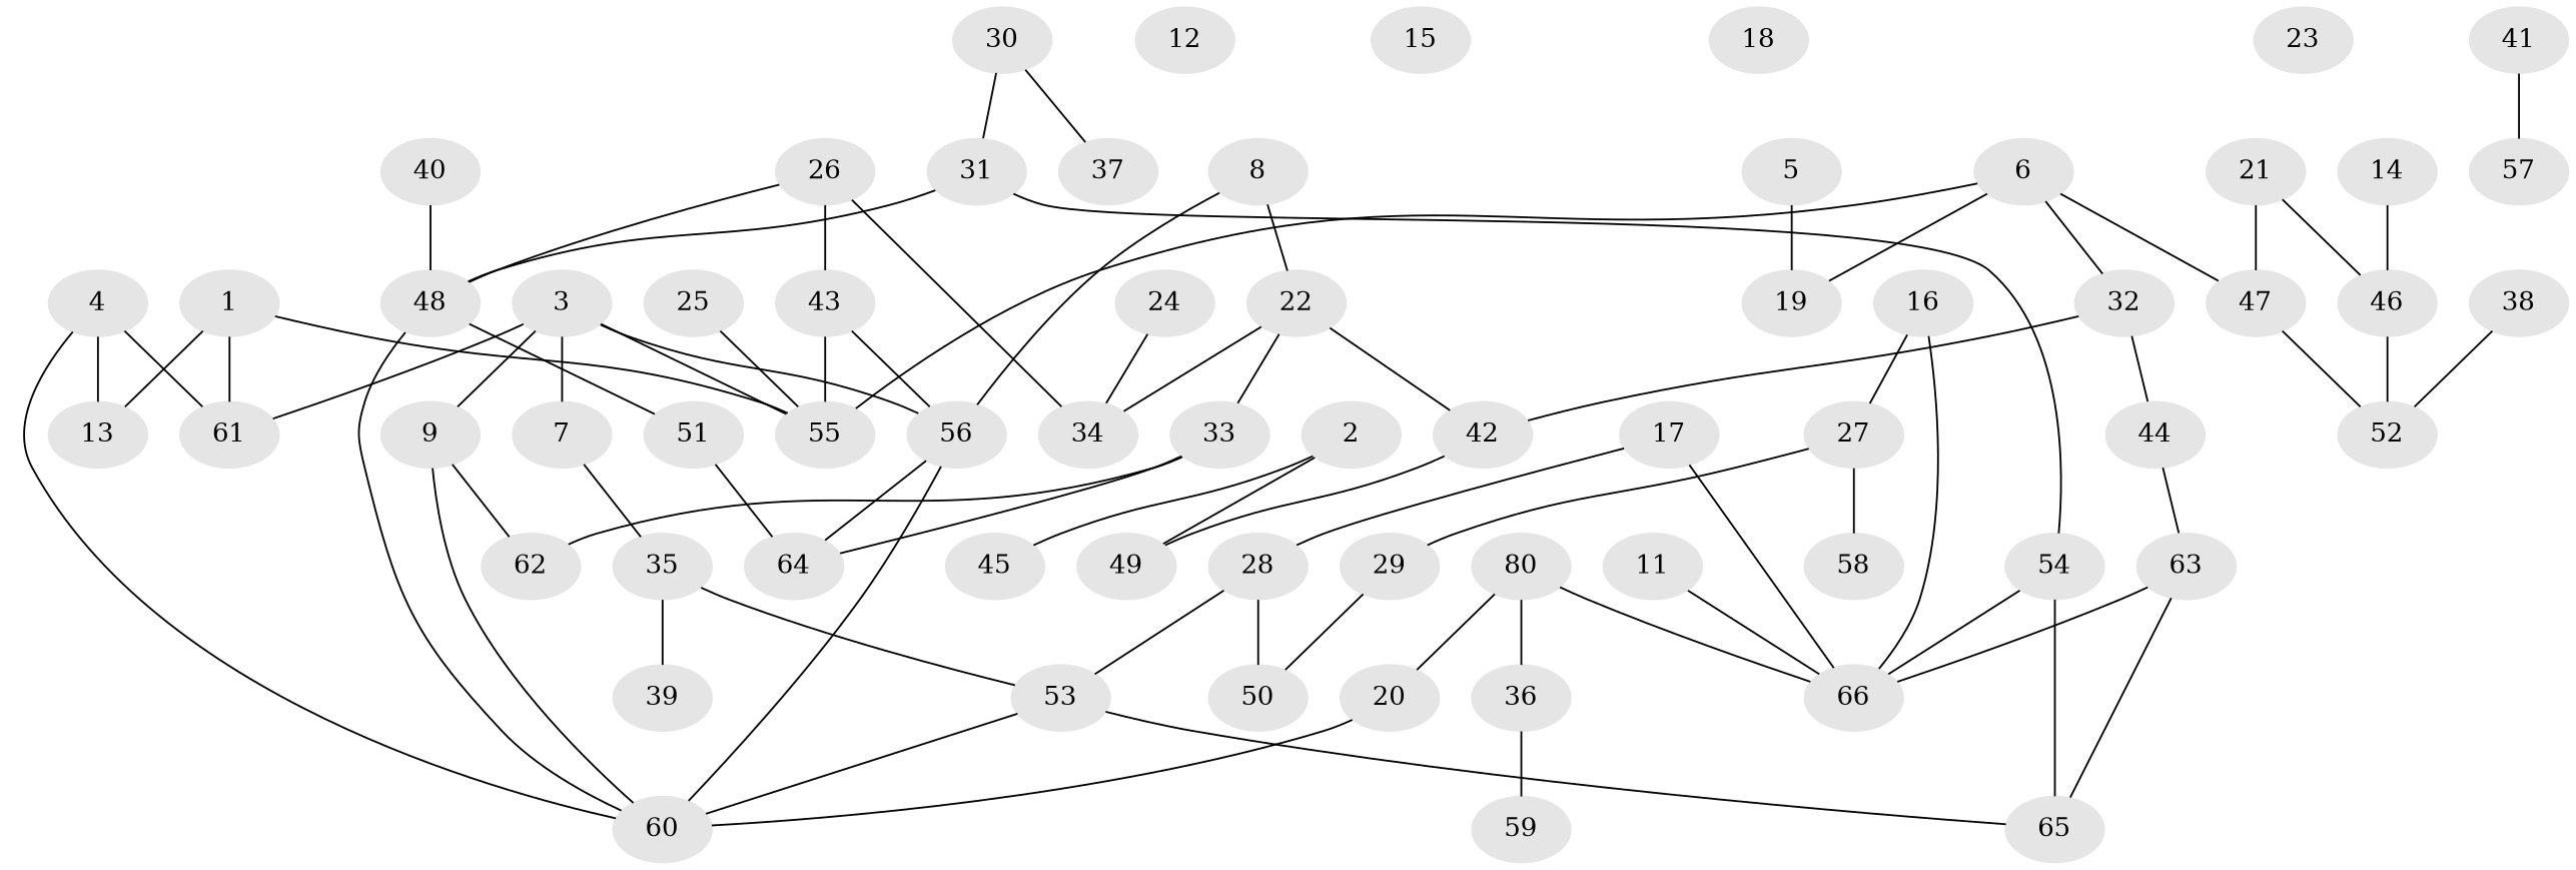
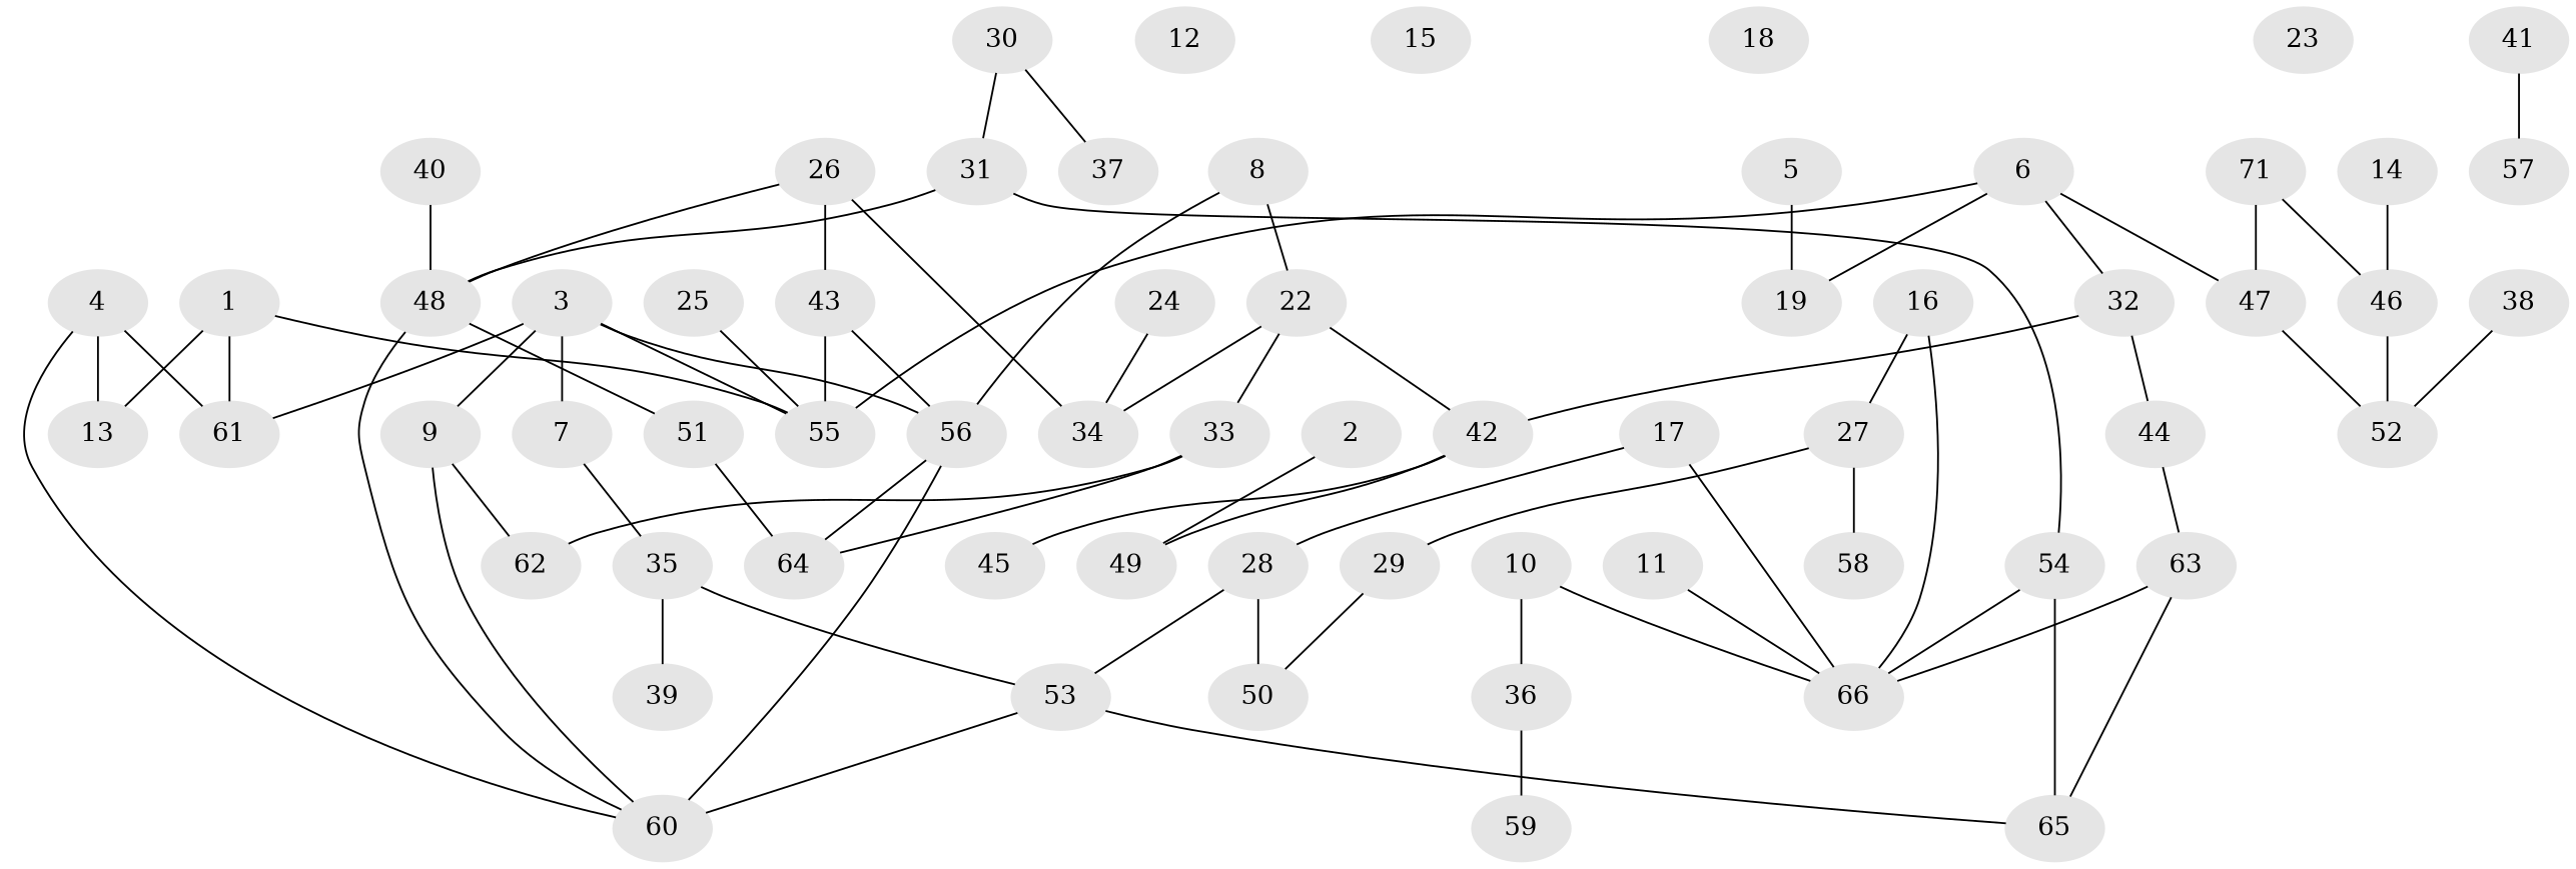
  graph {
    node [color=gray90 style=filled]
    1
    13
    61
    55
    25
    2
    45
    49
    3
    7
    9
    56
    35
    60
    62
    64
    4
    5
    19
    6
    32
    47
    42
    44
    52
    53
    39
    8
    22
    33
    34
-   10 [label=80]
-   20
+   10
    36
    66
    59
    11
    12
    14
    46
    15
    16
    27
    29
    58
    17
    28
    50
    18
-   21
+   21 [label=71]
    23
    24
    26
    43
    48
    51
    65
    30
    31
    37
    54
    63
    38
    40
    41
    57
    1 -- 13
    1 -- 61
    1 -- 55
    25 -- 55
-   2 -- 45
+   42 -- 45
    2 -- 49
    3 -- 61
    3 -- 55
    3 -- 7
    3 -- 9
    3 -- 56
    7 -- 35
    9 -- 60
    9 -- 62
    56 -- 60
    56 -- 64
    35 -- 53
    35 -- 39
    4 -- 13
    4 -- 61
    4 -- 60
    5 -- 19
    6 -- 55
    6 -- 19
    6 -- 32
    6 -- 47
    32 -- 42
    32 -- 44
    47 -- 52
    42 -- 49
    44 -- 63
    53 -- 60
    53 -- 65
    8 -- 56
    8 -- 22
    22 -- 42
    22 -- 33
    22 -- 34
    33 -- 62
    33 -- 64
-   10 -- 20
    10 -- 36
    10 -- 66
-   20 -- 60
    36 -- 59
    11 -- 66
    14 -- 46
    46 -- 52
    16 -- 66
    16 -- 27
    27 -- 29
    27 -- 58
    29 -- 50
    17 -- 66
    17 -- 28
    28 -- 53
    28 -- 50
    21 -- 47
    21 -- 46
    24 -- 34
    26 -- 34
    26 -- 43
    26 -- 48
    43 -- 55
    43 -- 56
    48 -- 60
    48 -- 51
    51 -- 64
    30 -- 31
    30 -- 37
    31 -- 48
    31 -- 54
    54 -- 66
    54 -- 65
    63 -- 66
    63 -- 65
    38 -- 52
    40 -- 48
    41 -- 57
  }
